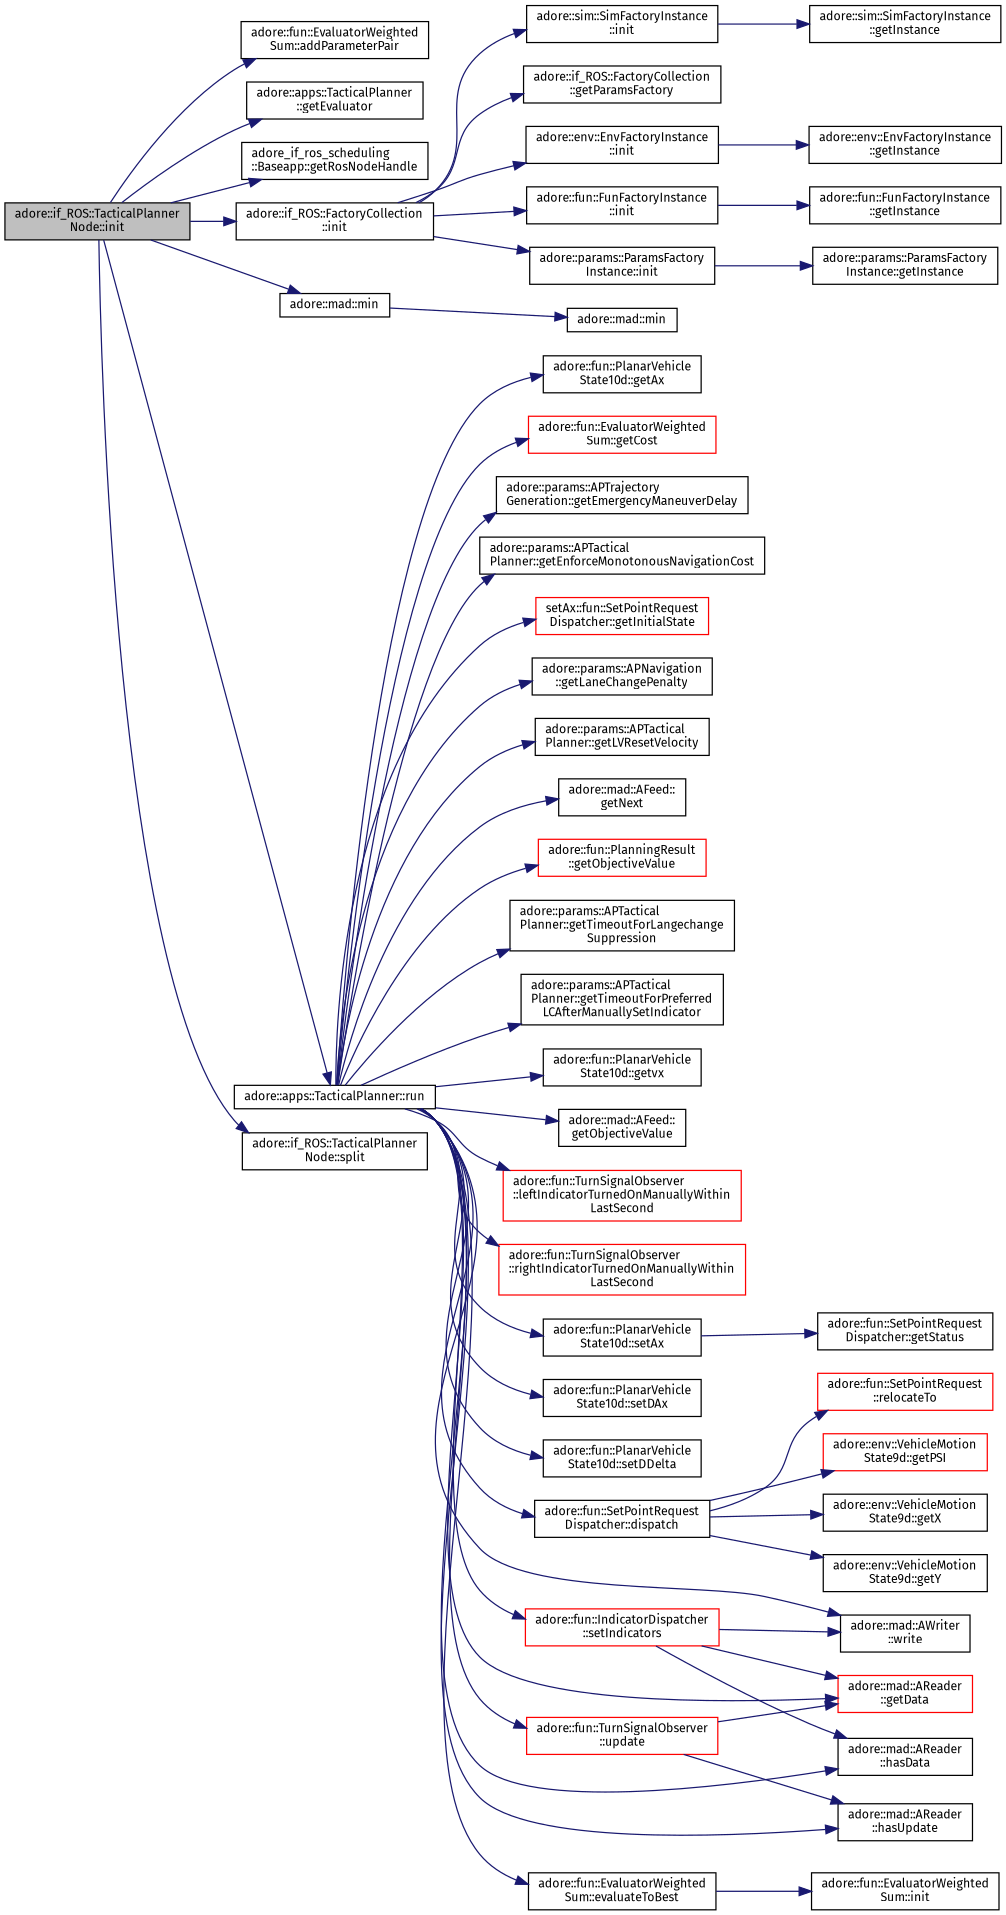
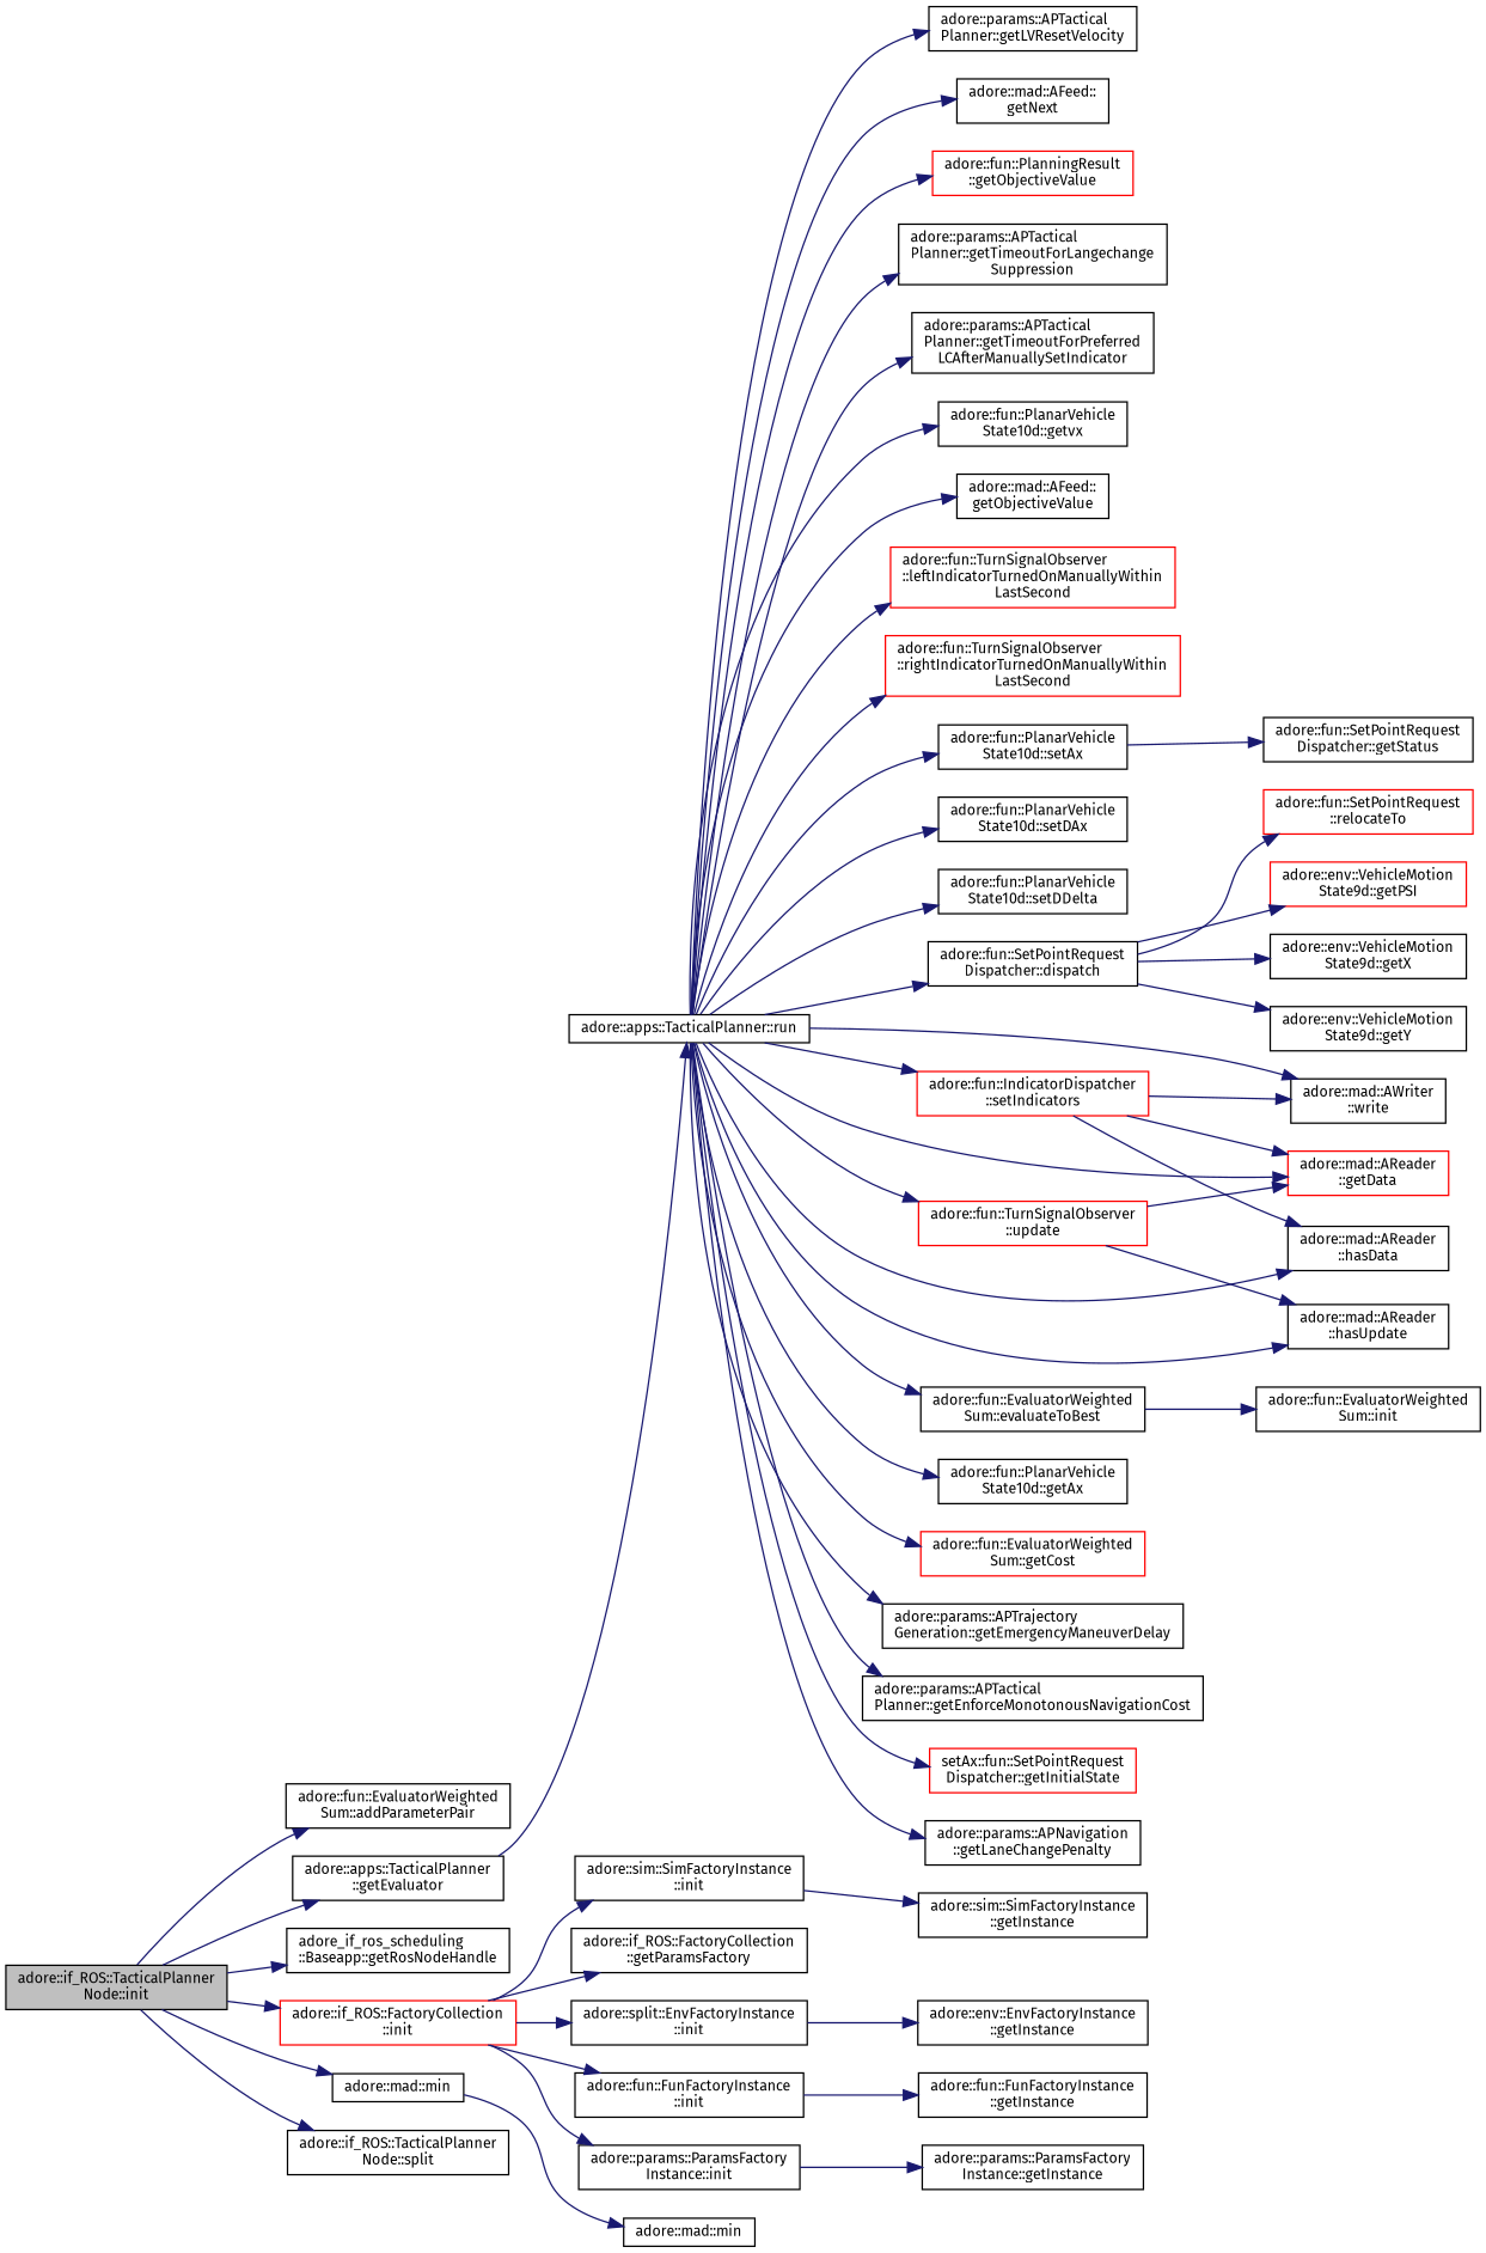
  digraph {
    fontname="Fira Sans"
    rankdir=LR
    node [color=black fillcolor=white fontname="Fira Sans" fontsize=10 shape=record style=filled]
    edge [color=midnightblue fontname="Fira Sans" fontsize=10 labelfontname=Helvetica labelfontsize=10 style=solid]
    n1 [fillcolor=grey75 fontcolor=black height=0.2 label="adore::if_ROS::TacticalPlanner\lNode::init" width=0.4]
    n2 [height=0.2 label="adore::fun::EvaluatorWeighted\lSum::addParameterPair" width=0.4]
    n3 [height=0.2 label="adore::apps::TacticalPlanner\l::getEvaluator" width=0.4]
    n4 [height=0.2 label="adore_if_ros_scheduling\l::Baseapp::getRosNodeHandle" width=0.4]
-   n5 [height=0.2 label="adore::if_ROS::FactoryCollection\l::init" width=0.4]
+   n5 [color=red height=0.2 label="adore::if_ROS::FactoryCollection\l::init" width=0.4]
    n6 [height=0.2 label="adore::mad::min" width=0.4]
    n7 [height=0.2 label="adore::apps::TacticalPlanner::run" width=0.4]
    n8 [height=0.2 label="adore::if_ROS::TacticalPlanner\lNode::split" width=0.4]
    n9 [height=0.2 label="adore::if_ROS::FactoryCollection\l::getParamsFactory" width=0.4]
-   n10 [height=0.2 label="adore::env::EnvFactoryInstance\l::init" width=0.4]
+   n10 [height=0.2 label="adore::split::EnvFactoryInstance\l::init" width=0.4]
    n11 [height=0.2 label="adore::fun::FunFactoryInstance\l::init" width=0.4]
    n12 [height=0.2 label="adore::params::ParamsFactory\lInstance::init" width=0.4]
    n13 [height=0.2 label="adore::sim::SimFactoryInstance\l::init" width=0.4]
    n14 [height=0.2 label="adore::mad::min" width=0.4]
    n15 [height=0.2 label="adore::fun::SetPointRequest\lDispatcher::dispatch" width=0.4]
    n16 [height=0.2 label="adore::mad::AWriter\l::write" width=0.4]
    n17 [height=0.2 label="adore::fun::EvaluatorWeighted\lSum::evaluateToBest" width=0.4]
    n18 [height=0.2 label="adore::fun::PlanarVehicle\lState10d::getAx" width=0.4]
    n19 [color=red height=0.2 label="adore::fun::EvaluatorWeighted\lSum::getCost" width=0.4]
    n20 [color=red height=0.2 label="adore::mad::AReader\l::getData" width=0.4]
    n21 [height=0.2 label="adore::params::APTrajectory\lGeneration::getEmergencyManeuverDelay" width=0.4]
    n22 [height=0.2 label="adore::params::APTactical\lPlanner::getEnforceMonotonousNavigationCost" width=0.4]
    n23 [color=red height=0.2 label="setAx::fun::SetPointRequest\lDispatcher::getInitialState" width=0.4]
    n24 [height=0.2 label="adore::params::APNavigation\l::getLaneChangePenalty" width=0.4]
    n25 [height=0.2 label="adore::params::APTactical\lPlanner::getLVResetVelocity" width=0.4]
    n26 [height=0.2 label="adore::mad::AFeed::\lgetNext" width=0.4]
    n27 [color=red height=0.2 label="adore::fun::PlanningResult\l::getObjectiveValue" width=0.4]
    n28 [height=0.2 label="adore::params::APTactical\lPlanner::getTimeoutForLangechange\lSuppression" width=0.4]
    n29 [height=0.2 label="adore::params::APTactical\lPlanner::getTimeoutForPreferred\lLCAfterManuallySetIndicator" width=0.4]
    n30 [height=0.2 label="adore::fun::PlanarVehicle\lState10d::getvx" width=0.4]
    n31 [height=0.2 label="adore::mad::AReader\l::hasData" width=0.4]
    n32 [height=0.2 label="adore::mad::AFeed::\lgetObjectiveValue" width=0.4]
    n33 [height=0.2 label="adore::mad::AReader\l::hasUpdate" width=0.4]
    n34 [color=red height=0.2 label="adore::fun::TurnSignalObserver\l::leftIndicatorTurnedOnManuallyWithin\lLastSecond" width=0.4]
    n35 [color=red height=0.2 label="adore::fun::TurnSignalObserver\l::rightIndicatorTurnedOnManuallyWithin\lLastSecond" width=0.4]
    n36 [height=0.2 label="adore::fun::PlanarVehicle\lState10d::setAx" width=0.4]
    n37 [height=0.2 label="adore::fun::PlanarVehicle\lState10d::setDAx" width=0.4]
    n38 [height=0.2 label="adore::fun::PlanarVehicle\lState10d::setDDelta" width=0.4]
    n39 [color=red height=0.2 label="adore::fun::IndicatorDispatcher\l::setIndicators" width=0.4]
    n40 [color=red height=0.2 label="adore::fun::TurnSignalObserver\l::update" width=0.4]
    n41 [height=0.2 label="adore::env::EnvFactoryInstance\l::getInstance" width=0.4]
    n42 [height=0.2 label="adore::fun::FunFactoryInstance\l::getInstance" width=0.4]
    n43 [height=0.2 label="adore::params::ParamsFactory\lInstance::getInstance" width=0.4]
    n44 [height=0.2 label="adore::sim::SimFactoryInstance\l::getInstance" width=0.4]
    n45 [color=red height=0.2 label="adore::env::VehicleMotion\lState9d::getPSI" width=0.4]
    n46 [height=0.2 label="adore::env::VehicleMotion\lState9d::getX" width=0.4]
    n47 [height=0.2 label="adore::env::VehicleMotion\lState9d::getY" width=0.4]
    n48 [color=red height=0.2 label="adore::fun::SetPointRequest\l::relocateTo" width=0.4]
    n49 [height=0.2 label="adore::fun::EvaluatorWeighted\lSum::init" width=0.4]
    n50 [height=0.2 label="adore::fun::SetPointRequest\lDispatcher::getStatus" width=0.4]
    n1 -> n2
    n1 -> n3
    n1 -> n4
    n1 -> n5
    n1 -> n6
-   n1 -> n7
+   n3 -> n7
    n1 -> n8
    n5 -> n9
    n5 -> n10
    n5 -> n11
    n5 -> n12
    n5 -> n13
    n6 -> n14
    n7 -> n15
    n7 -> n16
    n7 -> n17
    n7 -> n18
    n7 -> n19
    n7 -> n20
    n7 -> n21
    n7 -> n22
    n7 -> n23
    n7 -> n24
    n7 -> n25
    n7 -> n26
    n7 -> n27
    n7 -> n28
    n7 -> n29
    n7 -> n30
    n7 -> n31
    n7 -> n32
    n7 -> n33
    n7 -> n34
    n7 -> n35
    n7 -> n36
    n7 -> n37
    n7 -> n38
    n7 -> n39
    n7 -> n40
    n10 -> n41
    n11 -> n42
    n12 -> n43
    n13 -> n44
    n15 -> n45
    n15 -> n46
    n15 -> n47
    n15 -> n48
    n17 -> n49
    n36 -> n50
    n39 -> n16
    n39 -> n20
    n39 -> n31
    n40 -> n20
    n40 -> n33
  }
